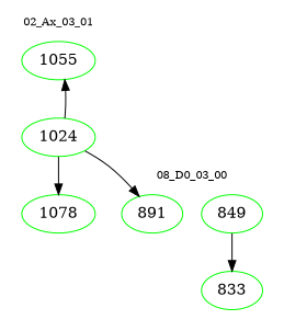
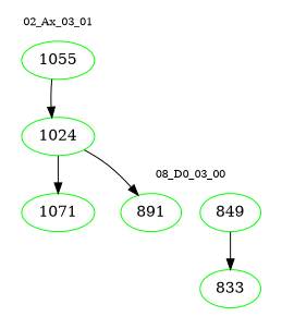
  digraph {
    node [color=green]
    edge [color=black]
    n1 [label=1055]
    n2 [label=1024]
-   n3 [label=1078]
+   n3 [label=1071]
    n4 [label=849]
    n5 [label=833]
    n6 [label=891]
    subgraph cluster_1 {
      color=white
      fontsize=10
      label="02_Ax_03_01"
      n1
      n2
      n3
    }
    subgraph cluster_2 {
      color=white
      fontsize=10
      label="08_D0_03_00"
      n4
      n5
      n6
    }
-   n2 -> n1
+   n1 -> n2
    n2 -> n3
    n2 -> n6
    n4 -> n5
  }
